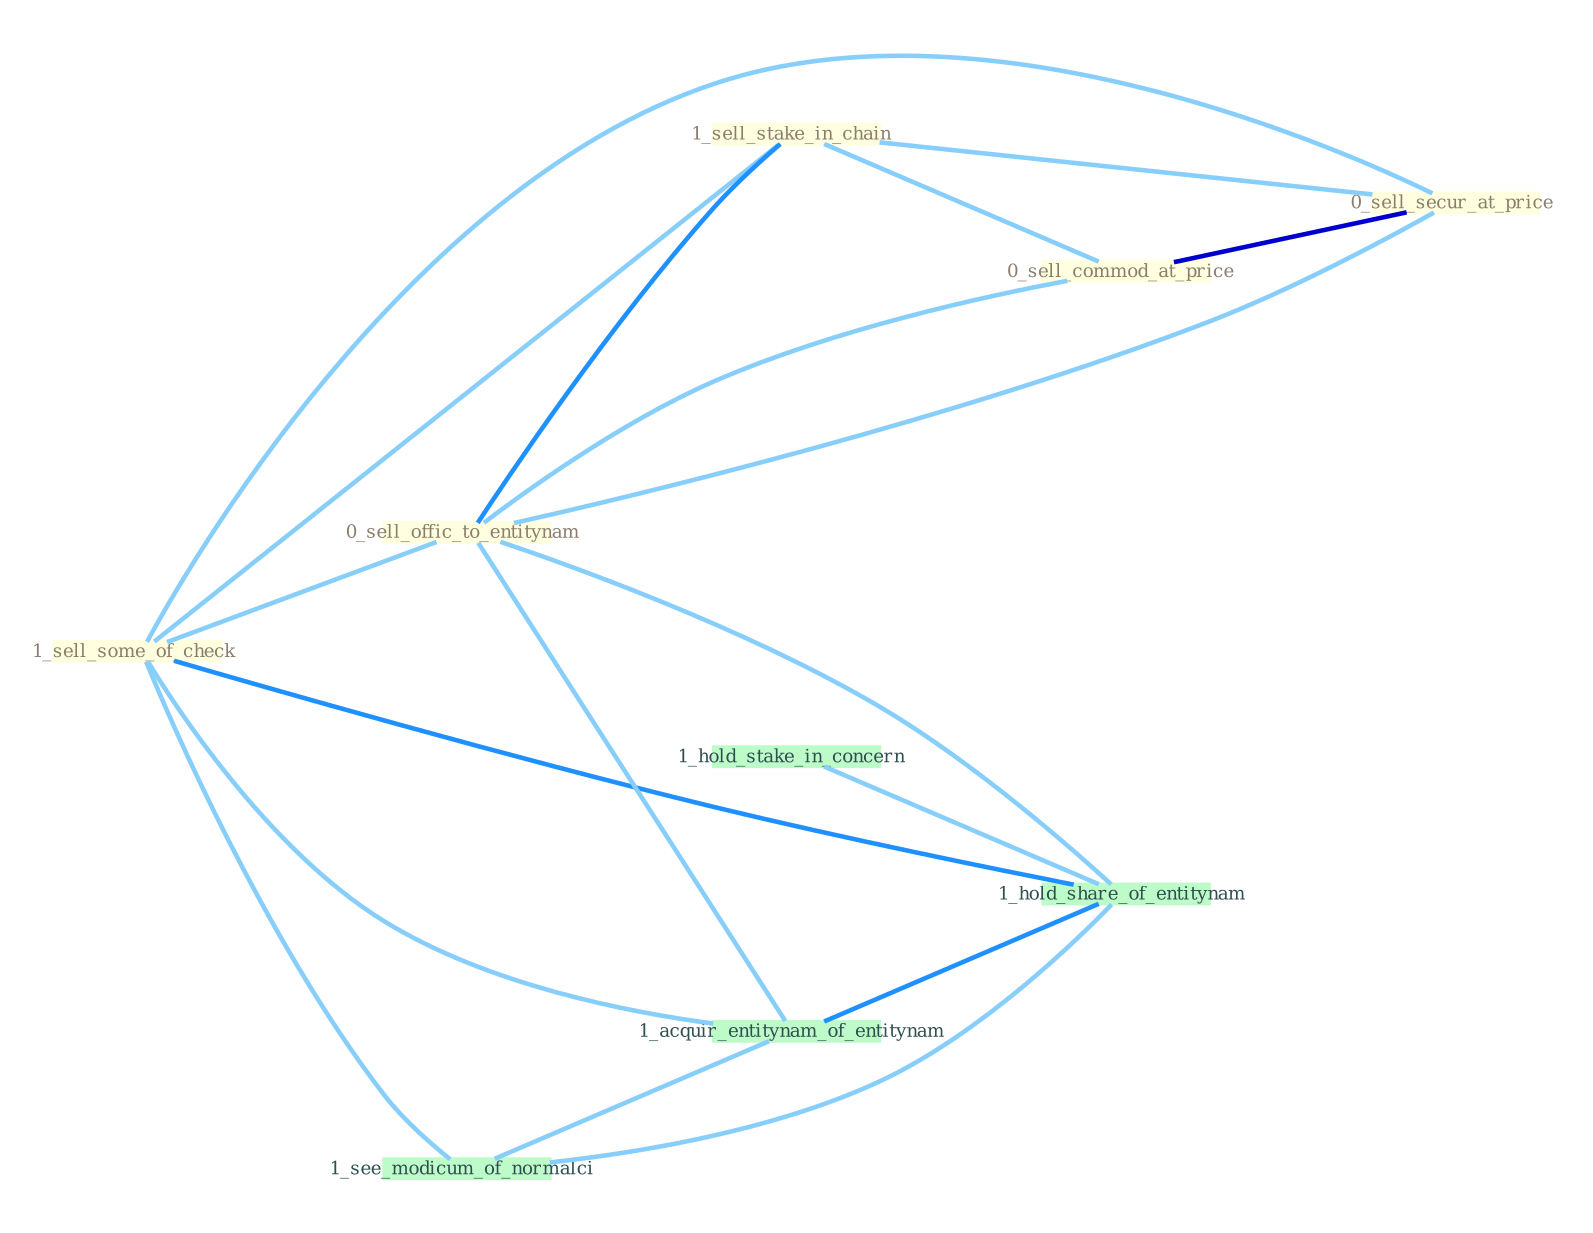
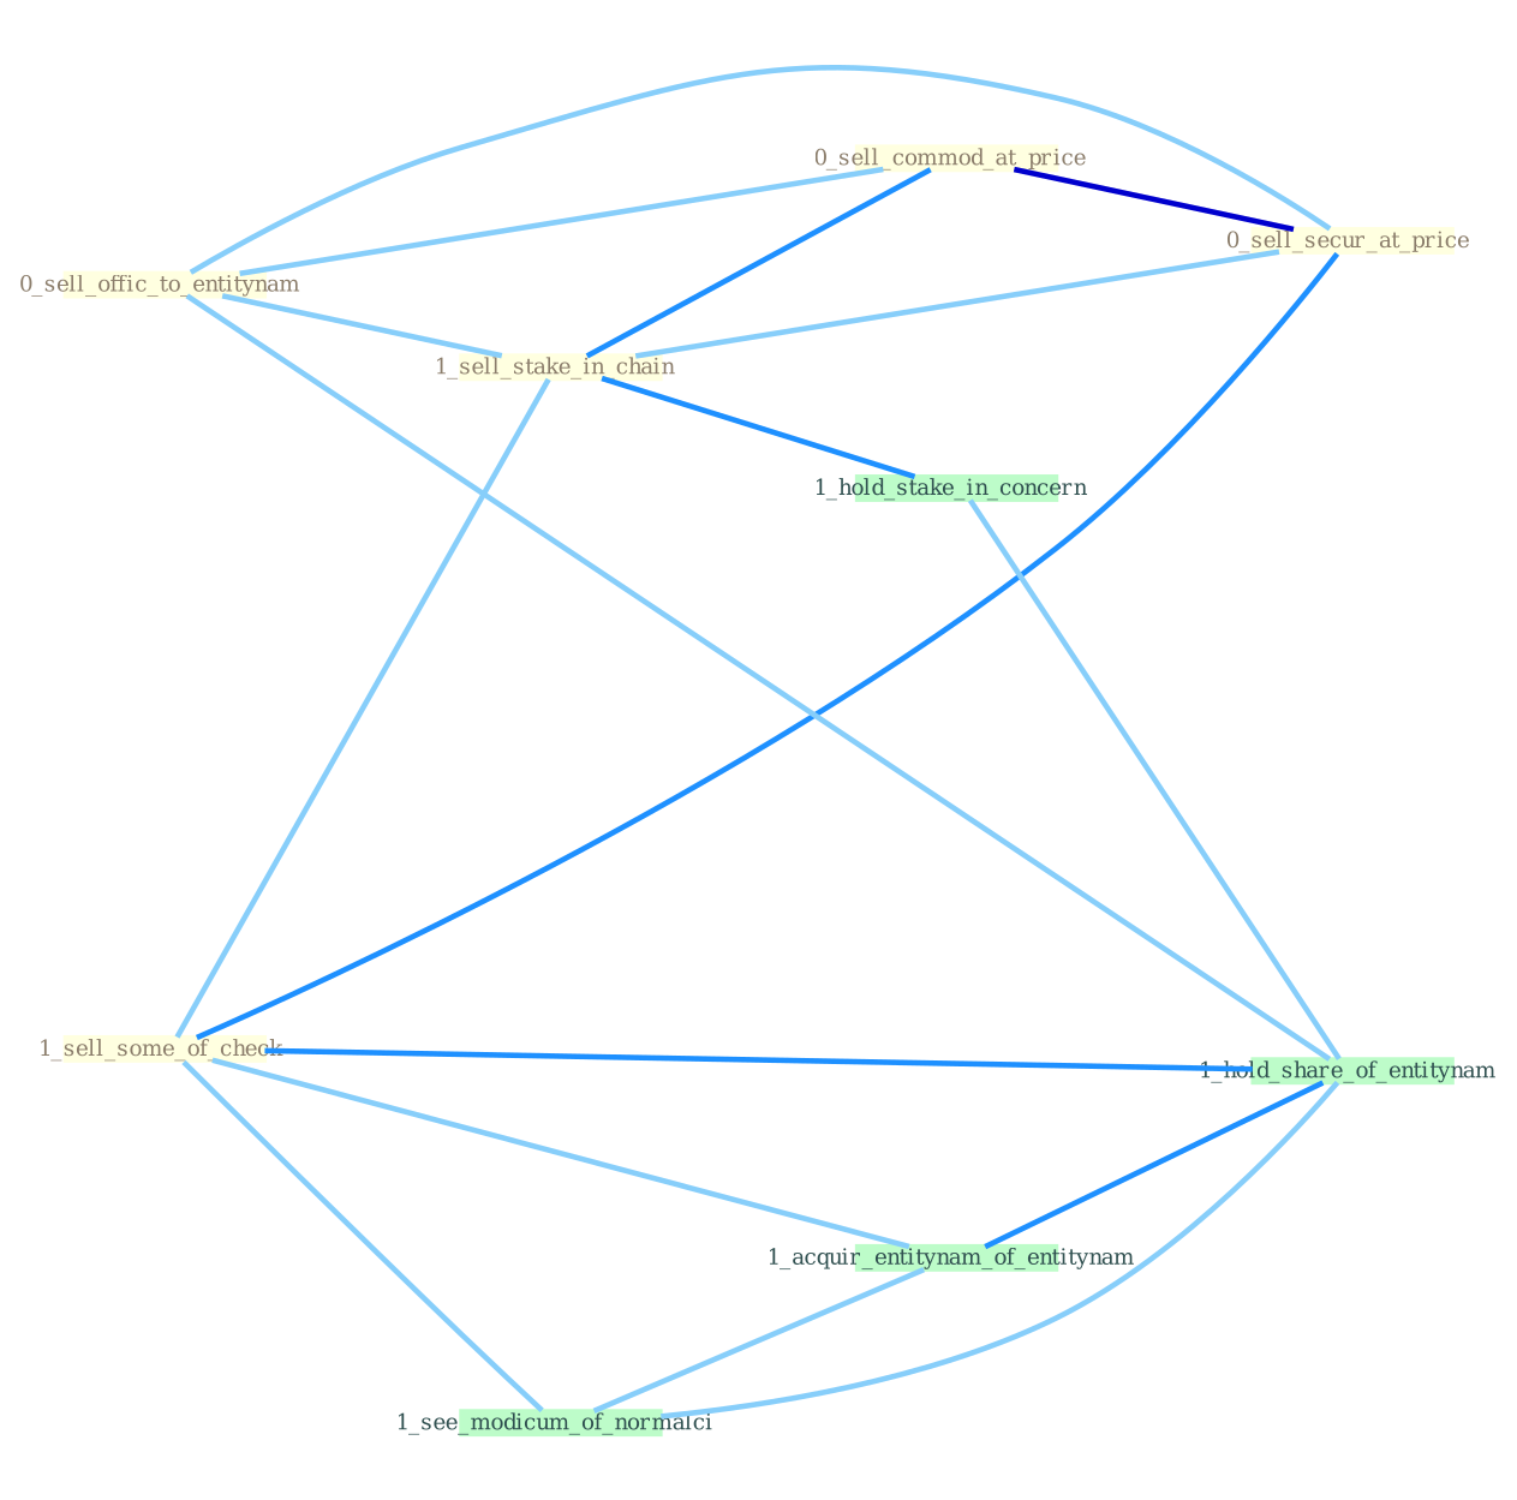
  graph {
    rankdir=LR
    node [color="#ffffe0" fixedsize=true fontcolor="#8b7d6b" fontsize=4 shape=polygon style=filled]
    edge [color="#87cefa" w=1]
    "1_sell_some_of_check " [height=.06 width=.5]
    "0_sell_offic_to_entitynam " [height=.06 width=.5]
    "1_sell_stake_in_chain " [height=.06 width=.5]
    "0_sell_commod_at_price " [height=.06 width=.5]
    "0_sell_secur_at_price " [height=.06 width=.5]
    "1_see_modicum_of_normalci " [color="#BDFCC9" fontcolor="#2f4f4f" height=.06 width=.5]
    "1_acquir_entitynam_of_entitynam " [color="#BDFCC9" fontcolor="#2f4f4f" height=.06 width=.5]
    "1_hold_share_of_entitynam " [color="#BDFCC9" fontcolor="#2f4f4f" height=.06 width=.5]
    "1_hold_stake_in_concern " [color="#BDFCC9" fontcolor="#2f4f4f" height=.06 width=.5]
    subgraph sub_1 {
      "1_sell_some_of_check "
      "0_sell_offic_to_entitynam "
      "1_sell_stake_in_chain "
      "0_sell_commod_at_price "
      "0_sell_secur_at_price "
    }
    subgraph sub_2 {
    }
-   "1_sell_some_of_check " -- "0_sell_offic_to_entitynam "
    "1_sell_some_of_check " -- "1_sell_stake_in_chain "
-   "1_sell_some_of_check " -- "0_sell_secur_at_price "
+   "1_sell_some_of_check " -- "0_sell_secur_at_price " [color="#1e90ff"]
    "1_sell_some_of_check " -- "1_see_modicum_of_normalci "
    "1_sell_some_of_check " -- "1_acquir_entitynam_of_entitynam "
    "1_sell_some_of_check " -- "1_hold_share_of_entitynam " [color="#1e90ff"]
-   "0_sell_offic_to_entitynam " -- "1_sell_stake_in_chain " [color="#1e90ff"]
+   "0_sell_offic_to_entitynam " -- "1_sell_stake_in_chain "
    "0_sell_offic_to_entitynam " -- "0_sell_commod_at_price "
    "0_sell_offic_to_entitynam " -- "0_sell_secur_at_price "
-   "0_sell_offic_to_entitynam " -- "1_acquir_entitynam_of_entitynam "
    "0_sell_offic_to_entitynam " -- "1_hold_share_of_entitynam "
-   "1_sell_stake_in_chain " -- "0_sell_commod_at_price "
+   "1_sell_stake_in_chain " -- "0_sell_commod_at_price " [color="#1e90ff"]
    "1_sell_stake_in_chain " -- "0_sell_secur_at_price "
+   "1_sell_stake_in_chain " -- "1_hold_stake_in_concern " [color="#1e90ff" w=2]
    "0_sell_commod_at_price " -- "0_sell_secur_at_price " [color="#0000cd" w=3]
    "1_see_modicum_of_normalci " -- "1_acquir_entitynam_of_entitynam "
    "1_see_modicum_of_normalci " -- "1_hold_share_of_entitynam "
    "1_acquir_entitynam_of_entitynam " -- "1_hold_share_of_entitynam " [color="#1e90ff" w=2]
    "1_hold_stake_in_concern " -- "1_hold_share_of_entitynam "
  }
